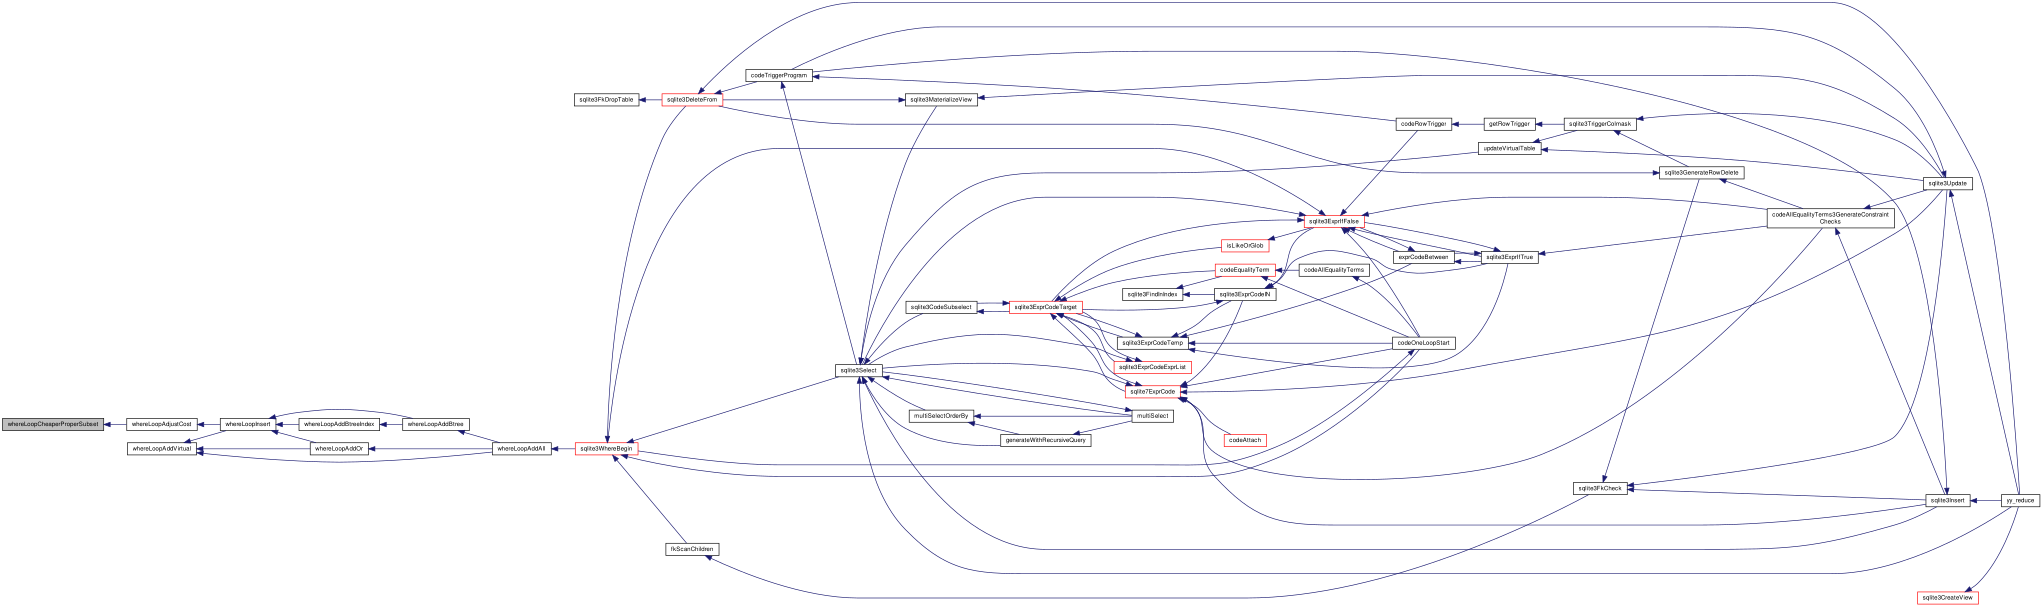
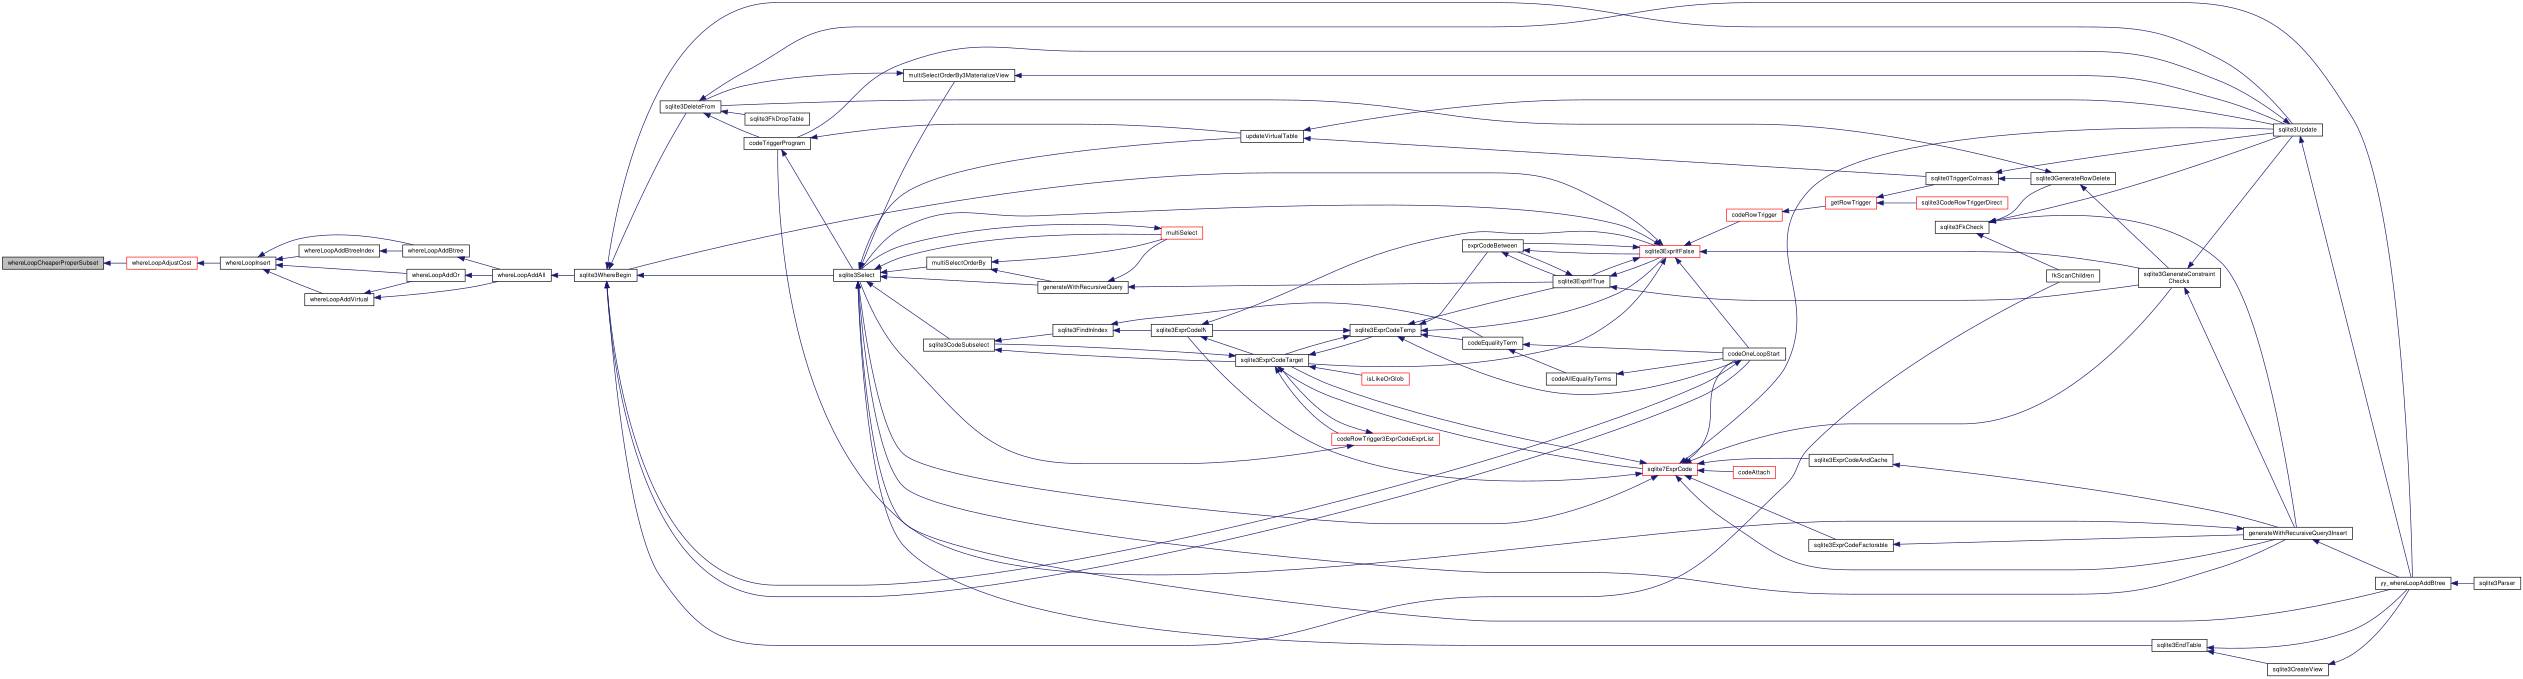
  digraph {
    rankdir=LR
    node [color=black fillcolor=white fontname=FreeSans fontsize=10 shape=record style=filled]
    edge [color=midnightblue dir=back fontname=FreeSans fontsize=10 labelfontname=FreeSans labelfontsize=10 style=solid]
    n1 [fillcolor=grey75 fontcolor=black height=0.2 label=whereLoopCheaperProperSubset width=0.4]
-   n2 [height=0.2 label=whereLoopAdjustCost width=0.4]
+   n2 [color=red height=0.2 label=whereLoopAdjustCost width=0.4]
    n3 [height=0.2 label=whereLoopInsert width=0.4]
    n4 [height=0.2 label=whereLoopAddBtreeIndex width=0.4]
    n5 [height=0.2 label=whereLoopAddBtree width=0.4]
    n6 [height=0.2 label=whereLoopAddOr width=0.4]
    n7 [height=0.2 label=whereLoopAddVirtual width=0.4]
    n8 [height=0.2 label=whereLoopAddAll width=0.4]
-   n9 [color=red height=0.2 label=sqlite3WhereBegin width=0.4]
-   n10 [color=red height=0.2 label=sqlite3DeleteFrom width=0.4]
+   n9 [height=0.2 label=sqlite3WhereBegin width=0.4]
+   n10 [height=0.2 label=sqlite3DeleteFrom width=0.4]
    n11 [height=0.2 label=sqlite3Update width=0.4]
    n12 [height=0.2 label=fkScanChildren width=0.4]
    n13 [height=0.2 label=sqlite3Select width=0.4]
    n14 [height=0.2 label=codeOneLoopStart width=0.4]
    n15 [height=0.2 label=sqlite3FkDropTable width=0.4]
-   n16 [height=0.2 label=yy_reduce width=0.4]
+   n16 [height=0.2 label=yy_whereLoopAddBtree width=0.4]
    n17 [height=0.2 label=codeTriggerProgram width=0.4]
    n18 [height=0.2 label=sqlite3FkCheck width=0.4]
-   n19 [height=0.2 label=sqlite3Insert width=0.4]
+   n19 [height=0.2 label=generateWithRecursiveQuery3Insert width=0.4]
    n20 [height=0.2 label=sqlite3CodeSubselect width=0.4]
-   n22 [height=0.2 label=sqlite3MaterializeView width=0.4]
+   n21 [height=0.2 label=sqlite3EndTable width=0.4]
+   n22 [height=0.2 label=multiSelectOrderBy3MaterializeView width=0.4]
    n23 [height=0.2 label=generateWithRecursiveQuery width=0.4]
-   n24 [height=0.2 label=multiSelect width=0.4]
+   n24 [color=red height=0.2 label=multiSelect width=0.4]
    n25 [height=0.2 label=multiSelectOrderBy width=0.4]
    n26 [height=0.2 label=updateVirtualTable width=0.4]
-   n28 [height=0.2 label=codeRowTrigger width=0.4]
-   n29 [height=0.2 label=getRowTrigger width=0.4]
-   n31 [height=0.2 label=sqlite3TriggerColmask width=0.4]
+   n27 [height=0.2 label=sqlite3Parser width=0.4]
+   n28 [color=red height=0.2 label=codeRowTrigger width=0.4]
+   n29 [color=red height=0.2 label=getRowTrigger width=0.4]
+   n30 [color=red height=0.2 label=sqlite3CodeRowTriggerDirect width=0.4]
+   n31 [height=0.2 label=sqlite0TriggerColmask width=0.4]
    n32 [height=0.2 label=sqlite3GenerateRowDelete width=0.4]
-   n33 [height=0.2 label="codeAllEqualityTerms3GenerateConstraint\lChecks" width=0.4]
+   n33 [height=0.2 label="sqlite3GenerateConstraint\lChecks" width=0.4]
    n34 [height=0.2 label=sqlite3FindInIndex width=0.4]
-   n35 [color=red height=0.2 label=sqlite3ExprCodeTarget width=0.4]
-   n36 [color=red height=0.2 label=sqlite3CreateView width=0.4]
+   n35 [height=0.2 label=sqlite3ExprCodeTarget width=0.4]
+   n36 [height=0.2 label=sqlite3CreateView width=0.4]
    n37 [height=0.2 label=sqlite3ExprCodeIN width=0.4]
-   n38 [color=red height=0.2 label=codeEqualityTerm width=0.4]
+   n38 [height=0.2 label=codeEqualityTerm width=0.4]
    n39 [height=0.2 label=sqlite3ExprCodeTemp width=0.4]
    n40 [color=red height=0.2 label=sqlite7ExprCode width=0.4]
-   n41 [color=red height=0.2 label=sqlite3ExprCodeExprList width=0.4]
+   n41 [color=red height=0.2 label=codeRowTrigger3ExprCodeExprList width=0.4]
    n42 [color=red height=0.2 label=isLikeOrGlob width=0.4]
    n43 [height=0.2 label=sqlite3ExprIfTrue width=0.4]
    n44 [color=red height=0.2 label=sqlite3ExprIfFalse width=0.4]
    n45 [height=0.2 label=codeAllEqualityTerms width=0.4]
    n46 [height=0.2 label=exprCodeBetween width=0.4]
+   n47 [height=0.2 label=sqlite3ExprCodeFactorable width=0.4]
+   n48 [height=0.2 label=sqlite3ExprCodeAndCache width=0.4]
    n49 [color=red height=0.2 label=codeAttach width=0.4]
    n1 -> n2
    n2 -> n3
    n3 -> n4
    n3 -> n5
    n3 -> n6
-   n7 -> n3
+   n3 -> n7
    n4 -> n5
    n5 -> n8
    n6 -> n8
    n7 -> n6
    n7 -> n8
    n8 -> n9
    n9 -> n10
+   n9 -> n11
    n9 -> n12
    n9 -> n13
    n9 -> n14
-   n15 -> n10
+   n10 -> n15
    n10 -> n16
    n10 -> n17
    n11 -> n16
    n11 -> n17
-   n12 -> n18
+   n18 -> n12
    n13 -> n16
    n13 -> n19
    n13 -> n20
+   n13 -> n21
    n13 -> n22
    n13 -> n23
    n13 -> n24
    n13 -> n25
    n13 -> n26
    n14 -> n9
+   n16 -> n27
    n17 -> n13
-   n17 -> n28
+   n17 -> n26
    n18 -> n11
    n18 -> n19
    n18 -> n32
    n19 -> n16
    n19 -> n17
+   n20 -> n34
    n20 -> n35
+   n21 -> n16
+   n21 -> n36
    n22 -> n10
    n22 -> n11
    n23 -> n24
    n24 -> n13
    n25 -> n23
    n25 -> n24
    n26 -> n11
    n26 -> n31
    n28 -> n29
+   n29 -> n30
    n29 -> n31
    n31 -> n11
    n31 -> n32
    n32 -> n10
    n32 -> n33
    n33 -> n11
    n33 -> n19
    n34 -> n37
    n34 -> n38
    n35 -> n20
-   n35 -> n38
+   n39 -> n38
    n35 -> n39
    n35 -> n40
    n35 -> n41
    n35 -> n42
    n36 -> n16
    n37 -> n35
-   n37 -> n43
+   n23 -> n43
    n37 -> n44
    n38 -> n14
    n38 -> n45
    n39 -> n14
    n39 -> n35
    n39 -> n37
    n39 -> n43
-   n42 -> n44
+   n39 -> n44
    n39 -> n46
    n40 -> n11
    n40 -> n13
    n40 -> n14
    n40 -> n19
    n40 -> n33
    n40 -> n35
    n40 -> n37
+   n40 -> n47
+   n40 -> n48
    n40 -> n49
    n41 -> n13
    n41 -> n35
    n43 -> n33
    n43 -> n44
    n43 -> n46
    n44 -> n9
    n44 -> n13
    n44 -> n14
    n44 -> n28
    n44 -> n33
    n44 -> n35
    n44 -> n43
    n44 -> n46
    n45 -> n14
    n46 -> n43
    n46 -> n44
+   n47 -> n19
+   n48 -> n19
  }
